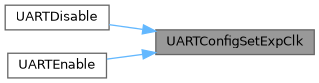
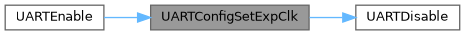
  digraph {
    rankdir=LR
    node [color=grey40 fillcolor=white fontname=Helvetica fontsize=10 shape=box style=filled]
    edge [color=steelblue1 fontname=Helvetica fontsize=10 labelfontname=Helvetica labelfontsize=10 style=solid]
    n1 [color=gray40 fillcolor=grey60 fontcolor=black height=0.2 label=UARTConfigSetExpClk width=0.4]
    n2 [height=0.2 label=UARTDisable width=0.4]
    n3 [height=0.2 label=UARTEnable width=0.4]
-   n2 -> n1
+   n1 -> n2
    n3 -> n1
  }
